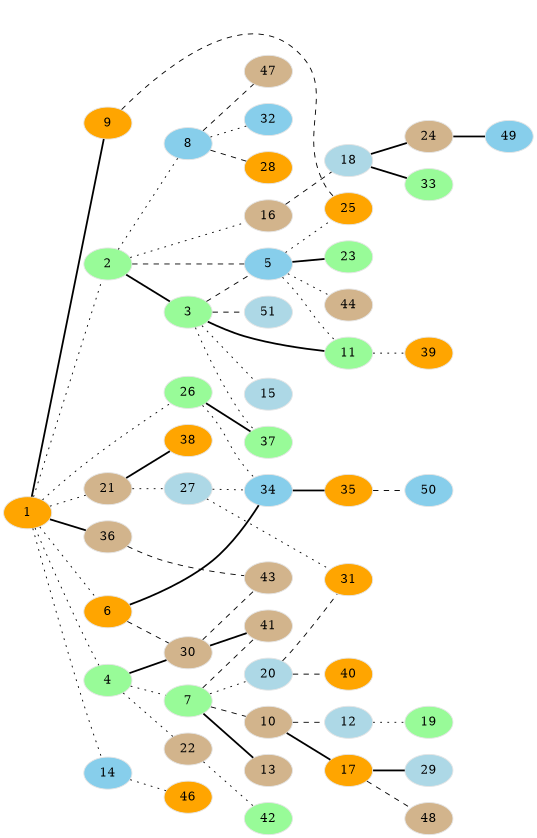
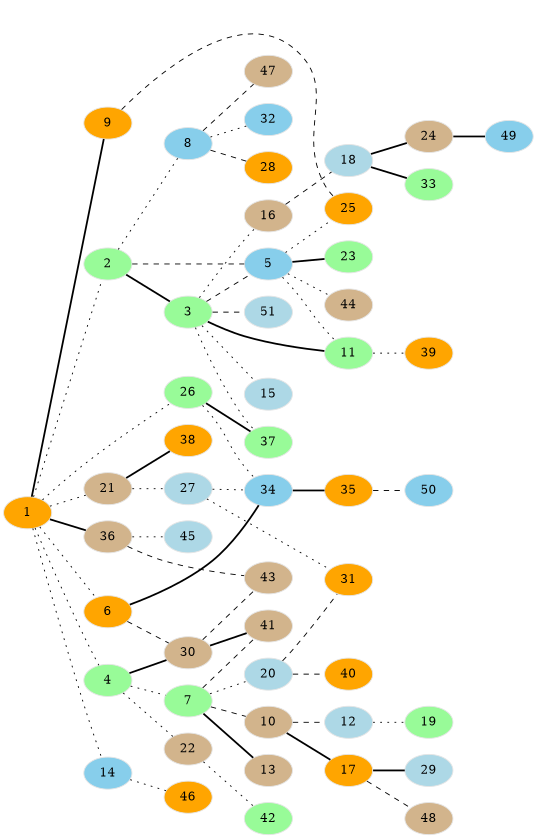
  graph {
    rankdir=LR
    node [color=gray90 fillcolor=tan style=filled]
    edge [style=dotted]
    1 [fillcolor=orange]
    2 [fillcolor=palegreen]
    4 [fillcolor=palegreen]
    6 [fillcolor=orange]
    9 [fillcolor=orange]
    14 [fillcolor=skyblue]
    21
    26 [fillcolor=palegreen]
    36
    3 [fillcolor=palegreen]
    5 [fillcolor=skyblue]
    8 [fillcolor=skyblue]
    7 [fillcolor=palegreen]
    22
    30
    34 [fillcolor=skyblue]
    25 [fillcolor=orange]
    46 [fillcolor=orange]
    27 [fillcolor=lightblue]
    38 [fillcolor=orange]
    37 [fillcolor=palegreen]
    43
+   45 [fillcolor=lightblue]
    11 [fillcolor=palegreen]
    15 [fillcolor=lightblue]
    16
    51 [fillcolor=lightblue]
    23 [fillcolor=palegreen]
    44
    32 [fillcolor=skyblue]
    28 [fillcolor=orange]
    47
    39 [fillcolor=orange]
    18 [fillcolor=lightblue]
    10
    13
    20 [fillcolor=lightblue]
    41
    42 [fillcolor=palegreen]
    35 [fillcolor=orange]
    12 [fillcolor=lightblue]
    17 [fillcolor=orange]
    31 [fillcolor=orange]
    40 [fillcolor=orange]
    19 [fillcolor=palegreen]
    29 [fillcolor=lightblue]
    48
    24
    33 [fillcolor=palegreen]
    49 [fillcolor=skyblue]
    50 [fillcolor=skyblue]
    1 -- 2
    1 -- 4
    1 -- 6
    1 -- 9 [style=bold]
    1 -- 14
    1 -- 21
    1 -- 26
    1 -- 36 [style=bold]
    2 -- 3 [style=bold]
    2 -- 5 [style=dashed]
    2 -- 8
    4 -- 7
    4 -- 22
    4 -- 30 [style=bold]
    6 -- 30 [style=dashed]
    6 -- 34 [style=bold]
    9 -- 25 [style=dashed]
    14 -- 46
    21 -- 27
    21 -- 38 [style=bold]
    26 -- 34
    26 -- 37 [style=bold]
    36 -- 43 [style=dashed]
+   36 -- 45
    3 -- 5 [style=dashed]
    3 -- 37
    3 -- 11 [style=bold]
    3 -- 15
-   2 -- 16
+   3 -- 16
    3 -- 51 [style=dashed]
    5 -- 25
    5 -- 11
    5 -- 23 [style=bold]
    5 -- 44
    8 -- 32
    8 -- 28 [style=dashed]
    8 -- 47 [style=dashed]
    7 -- 10 [style=dashed]
    7 -- 13 [style=bold]
    7 -- 20
    7 -- 41 [style=dashed]
    22 -- 42
    30 -- 43 [style=dashed]
    30 -- 41 [style=bold]
    34 -- 35 [style=bold]
    27 -- 34
    27 -- 31
    11 -- 39
    16 -- 18 [style=dashed]
    18 -- 24 [style=bold]
    18 -- 33 [style=bold]
    10 -- 12 [style=dashed]
    10 -- 17 [style=bold]
    20 -- 31 [style=dashed]
    20 -- 40 [style=dashed]
    35 -- 50 [style=dashed]
    12 -- 19
    17 -- 29 [style=bold]
    17 -- 48 [style=dashed]
    24 -- 49 [style=bold]
  }
